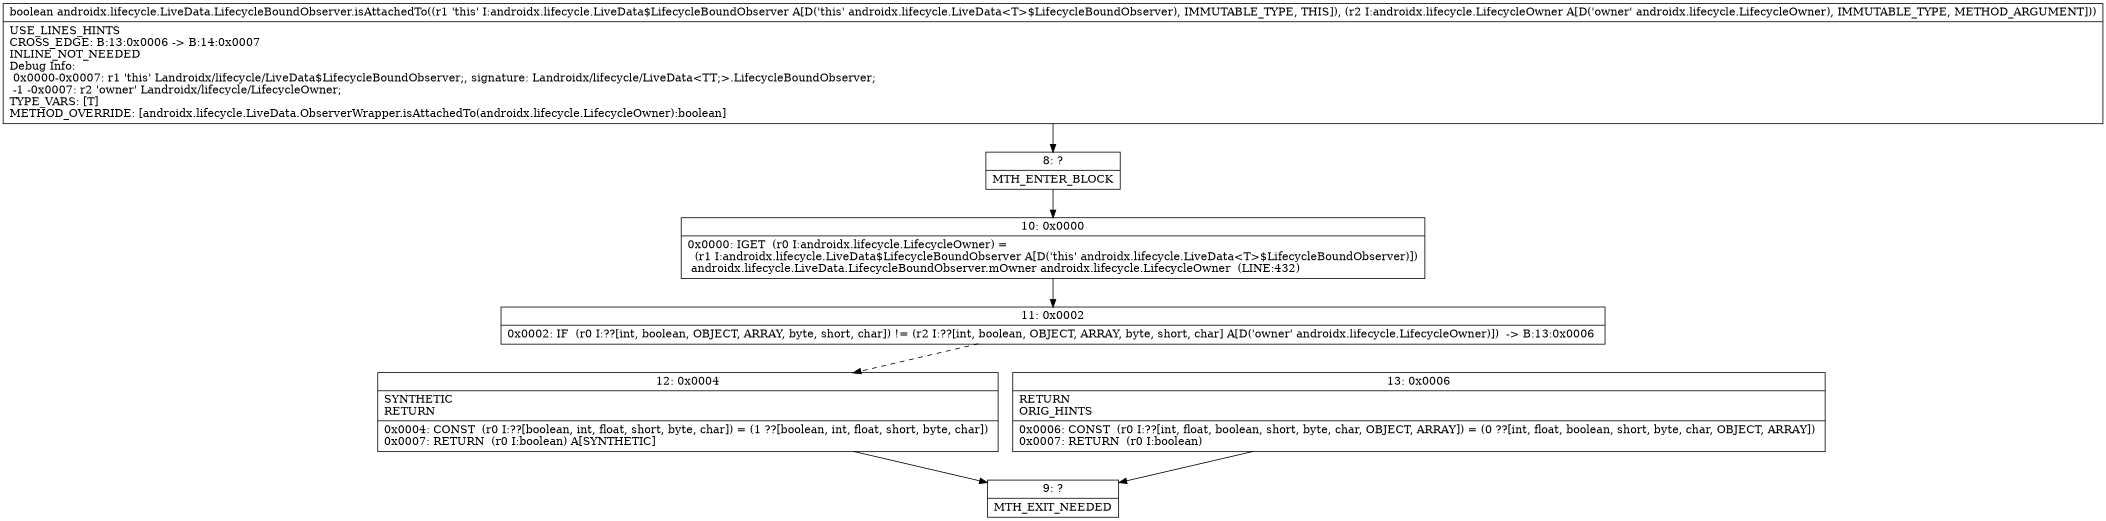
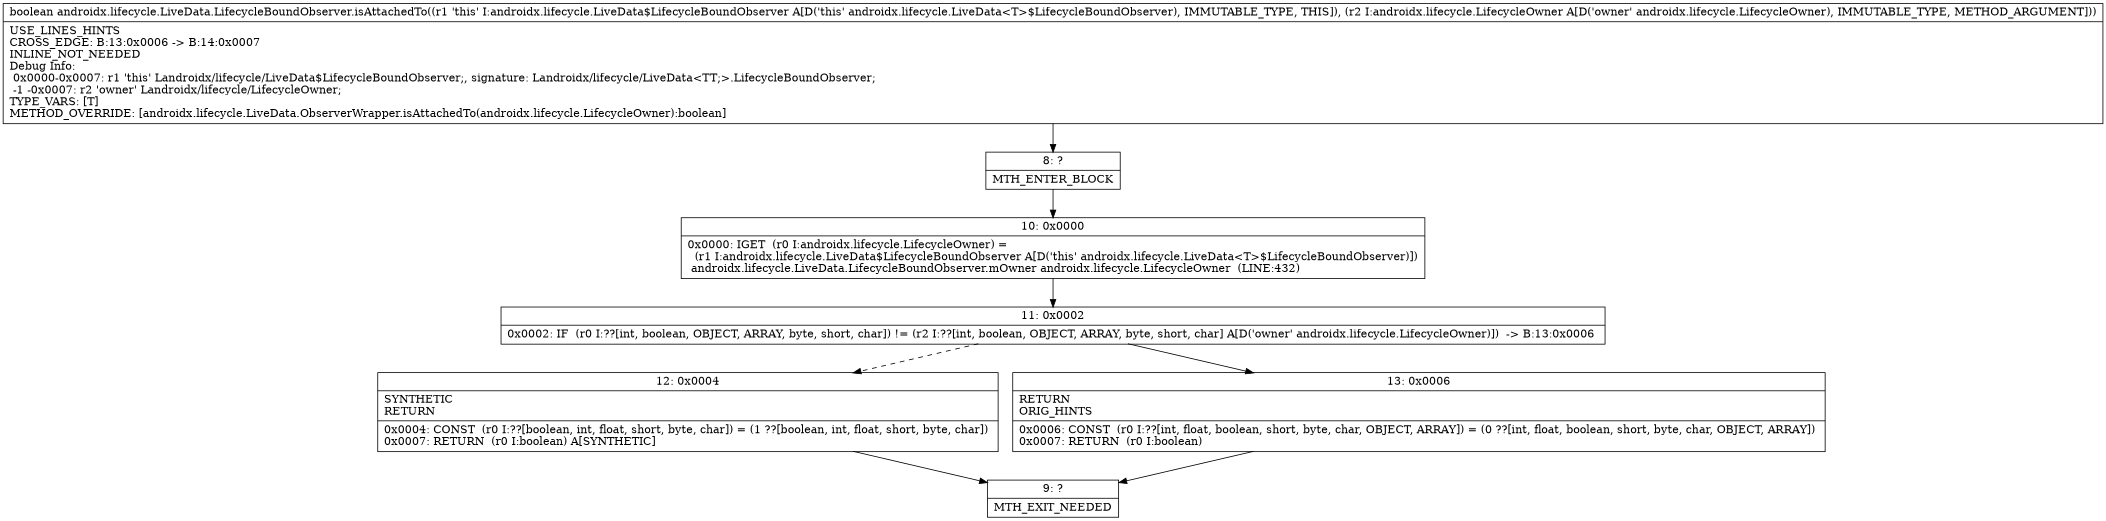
  digraph {
    node [shape=record]
    n1 [label="{8\:\ ?|MTH_ENTER_BLOCK\l}"]
    n2 [label="{10\:\ 0x0000|0x0000: IGET  (r0 I:androidx.lifecycle.LifecycleOwner) = \l  (r1 I:androidx.lifecycle.LiveData$LifecycleBoundObserver A[D('this' androidx.lifecycle.LiveData\<T\>$LifecycleBoundObserver)])\l androidx.lifecycle.LiveData.LifecycleBoundObserver.mOwner androidx.lifecycle.LifecycleOwner  (LINE:432)\l}"]
    n3 [label="{11\:\ 0x0002|0x0002: IF  (r0 I:??[int, boolean, OBJECT, ARRAY, byte, short, char]) != (r2 I:??[int, boolean, OBJECT, ARRAY, byte, short, char] A[D('owner' androidx.lifecycle.LifecycleOwner)])  \-\> B:13:0x0006 \l}"]
    n4 [label="{12\:\ 0x0004|SYNTHETIC\lRETURN\l|0x0004: CONST  (r0 I:??[boolean, int, float, short, byte, char]) = (1 ??[boolean, int, float, short, byte, char]) \l0x0007: RETURN  (r0 I:boolean) A[SYNTHETIC]\l}"]
    n5 [label="{13\:\ 0x0006|RETURN\lORIG_HINTS\l|0x0006: CONST  (r0 I:??[int, float, boolean, short, byte, char, OBJECT, ARRAY]) = (0 ??[int, float, boolean, short, byte, char, OBJECT, ARRAY]) \l0x0007: RETURN  (r0 I:boolean) \l}"]
    n6 [label="{9\:\ ?|MTH_EXIT_NEEDED\l}"]
    n7 [label="{boolean androidx.lifecycle.LiveData.LifecycleBoundObserver.isAttachedTo((r1 'this' I:androidx.lifecycle.LiveData$LifecycleBoundObserver A[D('this' androidx.lifecycle.LiveData\<T\>$LifecycleBoundObserver), IMMUTABLE_TYPE, THIS]), (r2 I:androidx.lifecycle.LifecycleOwner A[D('owner' androidx.lifecycle.LifecycleOwner), IMMUTABLE_TYPE, METHOD_ARGUMENT]))  | USE_LINES_HINTS\lCROSS_EDGE: B:13:0x0006 \-\> B:14:0x0007\lINLINE_NOT_NEEDED\lDebug Info:\l  0x0000\-0x0007: r1 'this' Landroidx\/lifecycle\/LiveData$LifecycleBoundObserver;, signature: Landroidx\/lifecycle\/LiveData\<TT;\>.LifecycleBoundObserver;\l  \-1 \-0x0007: r2 'owner' Landroidx\/lifecycle\/LifecycleOwner;\lTYPE_VARS: [T]\lMETHOD_OVERRIDE: [androidx.lifecycle.LiveData.ObserverWrapper.isAttachedTo(androidx.lifecycle.LifecycleOwner):boolean]\l}"]
    n1 -> n2
    n2 -> n3
    n3 -> n4 [style=dashed]
+   n3 -> n5
    n4 -> n6
    n5 -> n6
    n7 -> n1
  }
